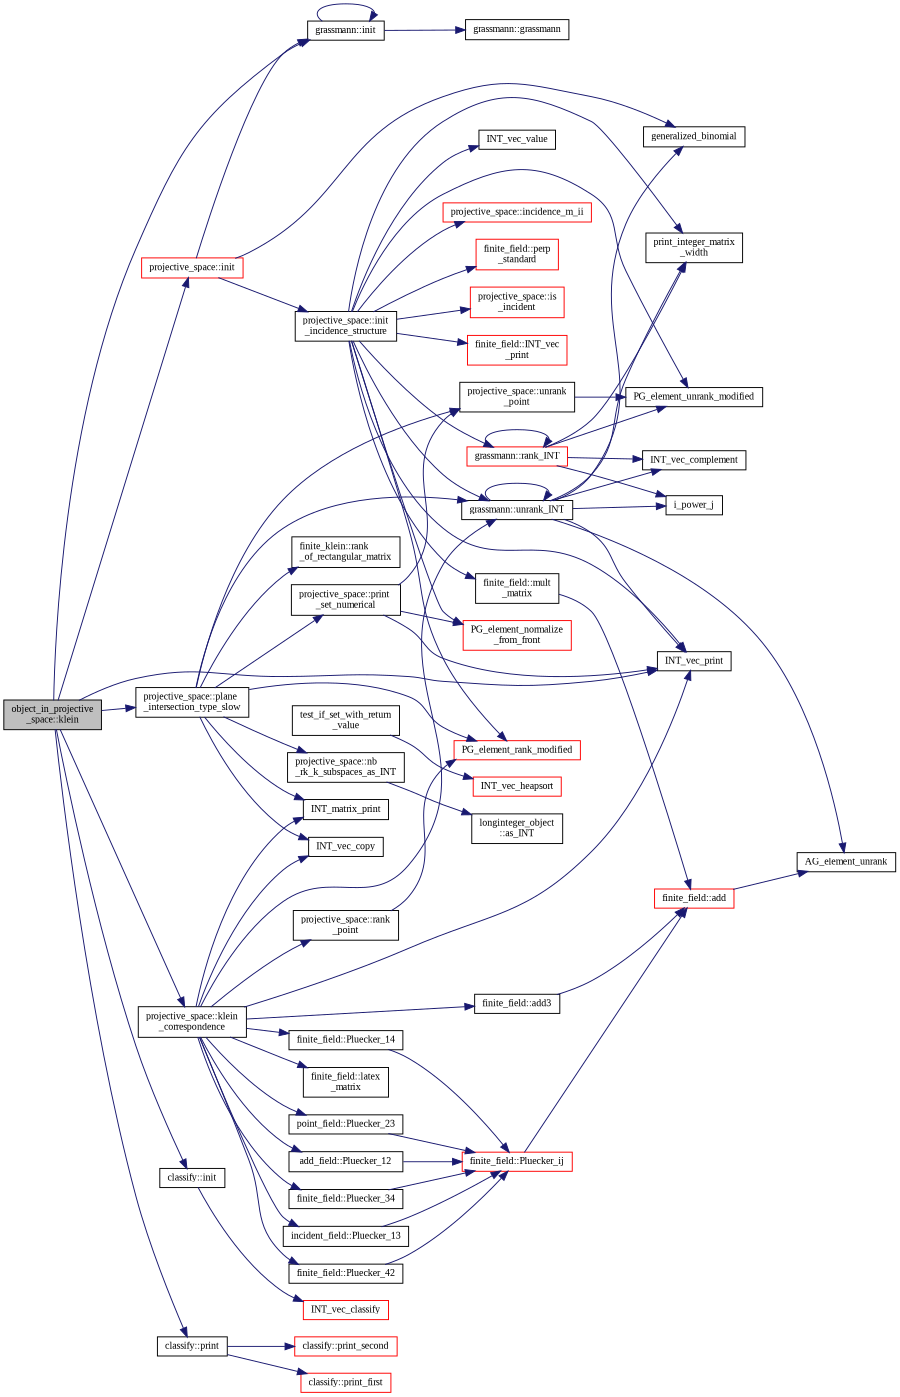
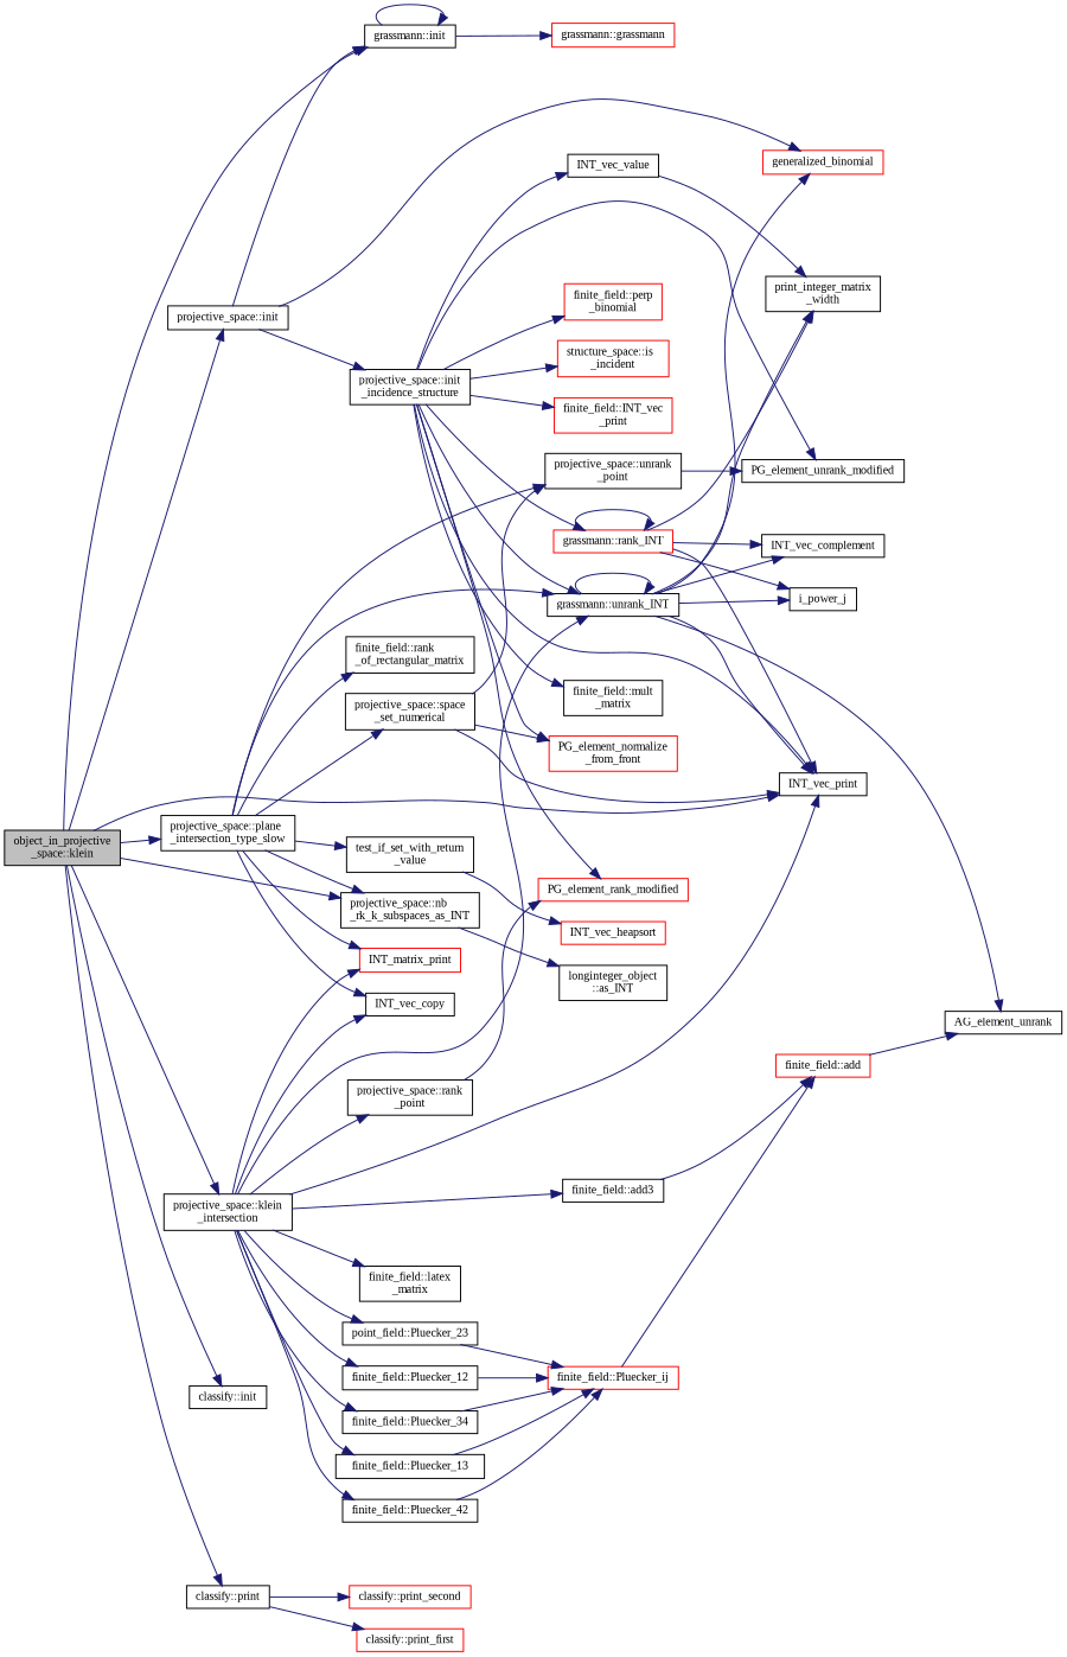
  digraph {
    fontname="Liberation Serif"
    rankdir=LR
    node [color=black fillcolor=white fontname="Liberation Serif" fontsize=10 shape=record style=filled]
    edge [color=midnightblue fontname="Liberation Serif" fontsize=10 labelfontname=Helvetica labelfontsize=10 style=solid]
    n1 [fillcolor=grey75 fontcolor=black height=0.2 label="object_in_projective\l_space::klein" width=0.4]
-   n2 [color=red height=0.2 label="projective_space::init" width=0.4]
+   n2 [height=0.2 label="projective_space::init" width=0.4]
    n3 [height=0.2 label="grassmann::init" width=0.4]
    n4 [height=0.2 label=INT_vec_print width=0.4]
-   n5 [height=0.2 label="projective_space::klein\l_correspondence" width=0.4]
+   n5 [height=0.2 label="projective_space::klein\l_intersection" width=0.4]
    n6 [height=0.2 label="projective_space::nb\l_rk_k_subspaces_as_INT" width=0.4]
    n7 [height=0.2 label="projective_space::plane\l_intersection_type_slow" width=0.4]
    n8 [height=0.2 label="classify::init" width=0.4]
    n9 [height=0.2 label="classify::print" width=0.4]
-   n10 [height=0.2 label=generalized_binomial width=0.4]
+   n10 [color=red height=0.2 label=generalized_binomial width=0.4]
    n11 [height=0.2 label="projective_space::init\l_incidence_structure" width=0.4]
-   n12 [height=0.2 label="grassmann::grassmann" width=0.4]
+   n12 [color=red height=0.2 label="grassmann::grassmann" width=0.4]
    n13 [height=0.2 label="grassmann::unrank_INT" width=0.4]
    n14 [height=0.2 label="finite_field::latex\l_matrix" width=0.4]
    n15 [height=0.2 label=INT_vec_copy width=0.4]
-   n16 [height=0.2 label=INT_matrix_print width=0.4]
-   n17 [height=0.2 label="add_field::Pluecker_12" width=0.4]
+   n16 [color=red height=0.2 label=INT_matrix_print width=0.4]
+   n17 [height=0.2 label="finite_field::Pluecker_12" width=0.4]
    n18 [height=0.2 label="finite_field::Pluecker_34" width=0.4]
-   n19 [height=0.2 label="incident_field::Pluecker_13" width=0.4]
+   n19 [height=0.2 label="finite_field::Pluecker_13" width=0.4]
    n20 [height=0.2 label="finite_field::Pluecker_42" width=0.4]
-   n21 [height=0.2 label="finite_field::Pluecker_14" width=0.4]
    n22 [height=0.2 label="point_field::Pluecker_23" width=0.4]
    n23 [height=0.2 label="finite_field::add3" width=0.4]
    n24 [height=0.2 label="projective_space::rank\l_point" width=0.4]
    n25 [height=0.2 label="longinteger_object\l::as_INT" width=0.4]
-   n26 [height=0.2 label="projective_space::print\l_set_numerical" width=0.4]
+   n26 [height=0.2 label="projective_space::space\l_set_numerical" width=0.4]
    n27 [height=0.2 label="projective_space::unrank\l_point" width=0.4]
    n28 [height=0.2 label="test_if_set_with_return\l_value" width=0.4]
-   n29 [height=0.2 label="finite_klein::rank\l_of_rectangular_matrix" width=0.4]
-   n30 [color=red height=0.2 label=INT_vec_classify width=0.4]
+   n29 [height=0.2 label="finite_field::rank\l_of_rectangular_matrix" width=0.4]
    n31 [color=red height=0.2 label="classify::print_second" width=0.4]
    n32 [color=red height=0.2 label="classify::print_first" width=0.4]
    n33 [height=0.2 label=INT_vec_value width=0.4]
    n34 [height=0.2 label=PG_element_unrank_modified width=0.4]
    n35 [color=red height=0.2 label="finite_field::INT_vec\l_print" width=0.4]
    n36 [color=red height=0.2 label="PG_element_normalize\l_from_front" width=0.4]
    n37 [height=0.2 label="print_integer_matrix\l_width" width=0.4]
    n38 [color=red height=0.2 label="grassmann::rank_INT" width=0.4]
    n39 [height=0.2 label="finite_field::mult\l_matrix" width=0.4]
    n40 [color=red height=0.2 label=PG_element_rank_modified width=0.4]
-   n41 [color=red height=0.2 label="projective_space::incidence_m_ii" width=0.4]
-   n42 [color=red height=0.2 label="finite_field::perp\l_standard" width=0.4]
-   n43 [color=red height=0.2 label="projective_space::is\l_incident" width=0.4]
+   n42 [color=red height=0.2 label="finite_field::perp\l_binomial" width=0.4]
+   n43 [color=red height=0.2 label="structure_space::is\l_incident" width=0.4]
    n44 [height=0.2 label=i_power_j width=0.4]
    n45 [height=0.2 label=AG_element_unrank width=0.4]
    n46 [height=0.2 label=INT_vec_complement width=0.4]
    n47 [color=red height=0.2 label="finite_field::add" width=0.4]
    n48 [color=red height=0.2 label="finite_field::Pluecker_ij" width=0.4]
    n49 [color=red height=0.2 label=INT_vec_heapsort width=0.4]
    n1 -> n2
    n1 -> n3
    n1 -> n4
    n1 -> n5
+   n1 -> n6
    n1 -> n7
    n1 -> n8
    n1 -> n9
    n2 -> n3
    n2 -> n10
    n2 -> n11
    n3 -> n3
    n3 -> n12
    n5 -> n4
    n5 -> n13
    n5 -> n14
    n5 -> n15
    n5 -> n16
    n5 -> n17
    n5 -> n18
    n5 -> n19
    n5 -> n20
-   n5 -> n21
    n5 -> n22
    n5 -> n23
    n5 -> n24
    n6 -> n25
    n7 -> n6
    n7 -> n13
    n7 -> n15
    n7 -> n16
    n7 -> n26
    n7 -> n27
-   n7 -> n40
+   n7 -> n28
    n7 -> n29
-   n8 -> n30
    n9 -> n31
    n9 -> n32
    n11 -> n4
    n11 -> n13
    n11 -> n33
    n11 -> n34
    n11 -> n35
    n11 -> n36
-   n11 -> n37
+   n33 -> n37
    n11 -> n38
    n11 -> n39
    n11 -> n40
-   n11 -> n41
    n11 -> n42
    n11 -> n43
    n13 -> n4
    n13 -> n10
    n13 -> n13
    n13 -> n37
    n13 -> n44
    n13 -> n45
    n13 -> n46
    n17 -> n48
    n18 -> n48
    n19 -> n48
    n20 -> n48
-   n21 -> n48
    n22 -> n48
    n23 -> n47
    n24 -> n40
    n26 -> n4
    n26 -> n27
    n26 -> n36
    n27 -> n34
    n28 -> n49
-   n38 -> n34
+   n38 -> n4
    n38 -> n37
    n38 -> n38
    n38 -> n44
    n38 -> n46
-   n39 -> n47
    n47 -> n45
    n48 -> n47
  }
